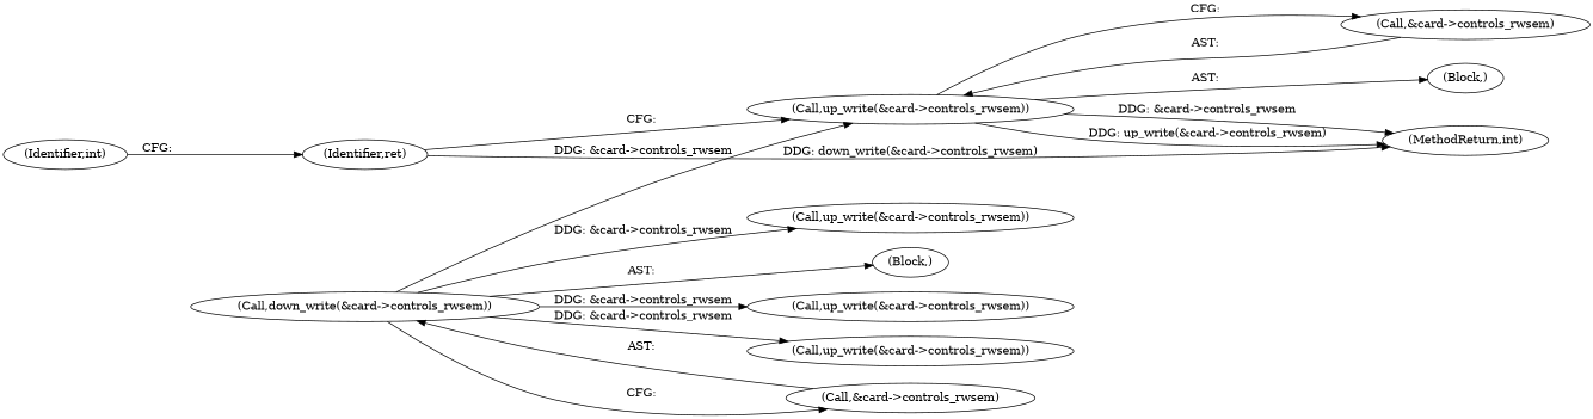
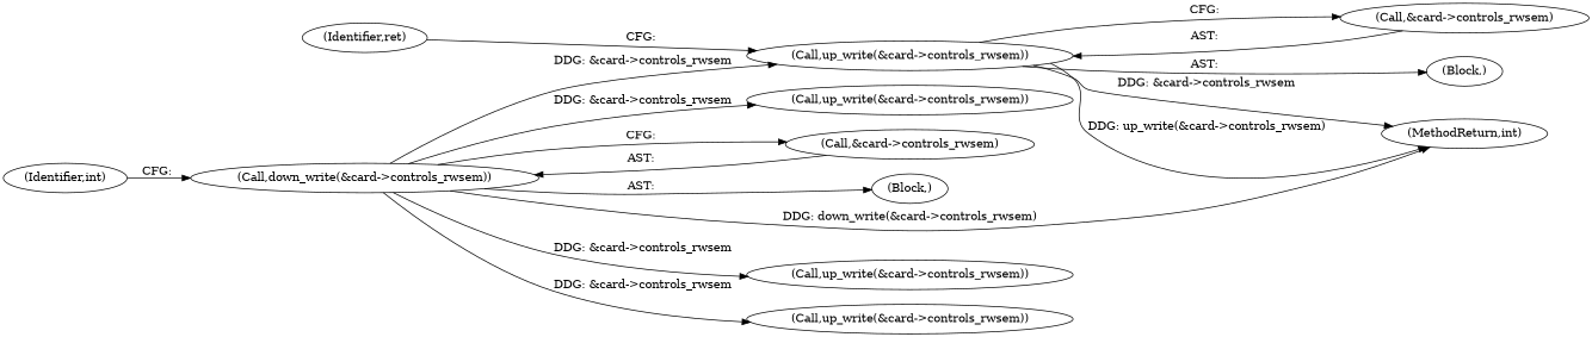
  digraph {
    rankdir=LR
    n1 [label="(Call,up_write(&card->controls_rwsem))"]
    n2 [label="(Call,&card->controls_rwsem)"]
    n3 [label="(Block,)"]
    n4 [label="(MethodReturn,int)"]
    n5 [label="(Call,down_write(&card->controls_rwsem))"]
    n6 [label="(Call,up_write(&card->controls_rwsem))"]
    n7 [label="(Block,)"]
    n8 [label="(Call,up_write(&card->controls_rwsem))"]
    n9 [label="(Call,up_write(&card->controls_rwsem))"]
    n10 [label="(Call,&card->controls_rwsem)"]
    n11 [label="(Identifier,ret)"]
    n12 [label="(Identifier,int)"]
    n1 -> n2 [label="CFG: "]
    n1 -> n3 [label="AST: "]
    n1 -> n4 [label="DDG: up_write(&card->controls_rwsem)"]
    n1 -> n4 [label="DDG: &card->controls_rwsem"]
    n2 -> n1 [label="AST: "]
    n5 -> n1 [label="DDG: &card->controls_rwsem"]
-   n11 -> n4 [label="DDG: down_write(&card->controls_rwsem)"]
+   n5 -> n4 [label="DDG: down_write(&card->controls_rwsem)"]
    n5 -> n6 [label="DDG: &card->controls_rwsem"]
    n5 -> n7 [label="AST: "]
    n5 -> n8 [label="DDG: &card->controls_rwsem"]
    n5 -> n9 [label="DDG: &card->controls_rwsem"]
    n5 -> n10 [label="CFG: "]
    n10 -> n5 [label="AST: "]
    n11 -> n1 [label="CFG: "]
-   n12 -> n11 [label="CFG: "]
+   n12 -> n5 [label="CFG: "]
  }
